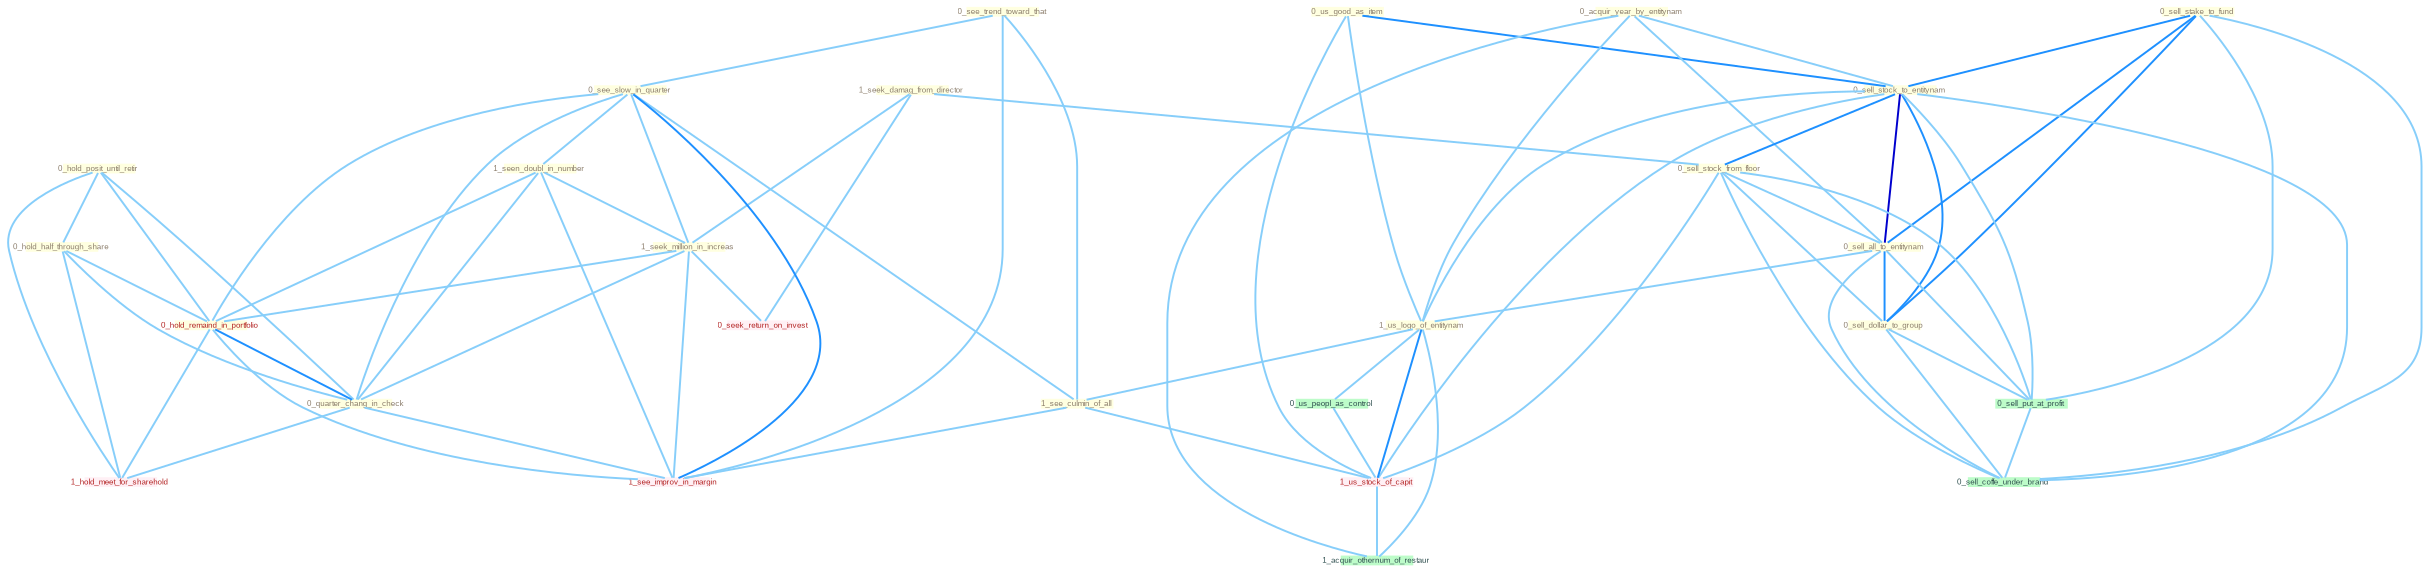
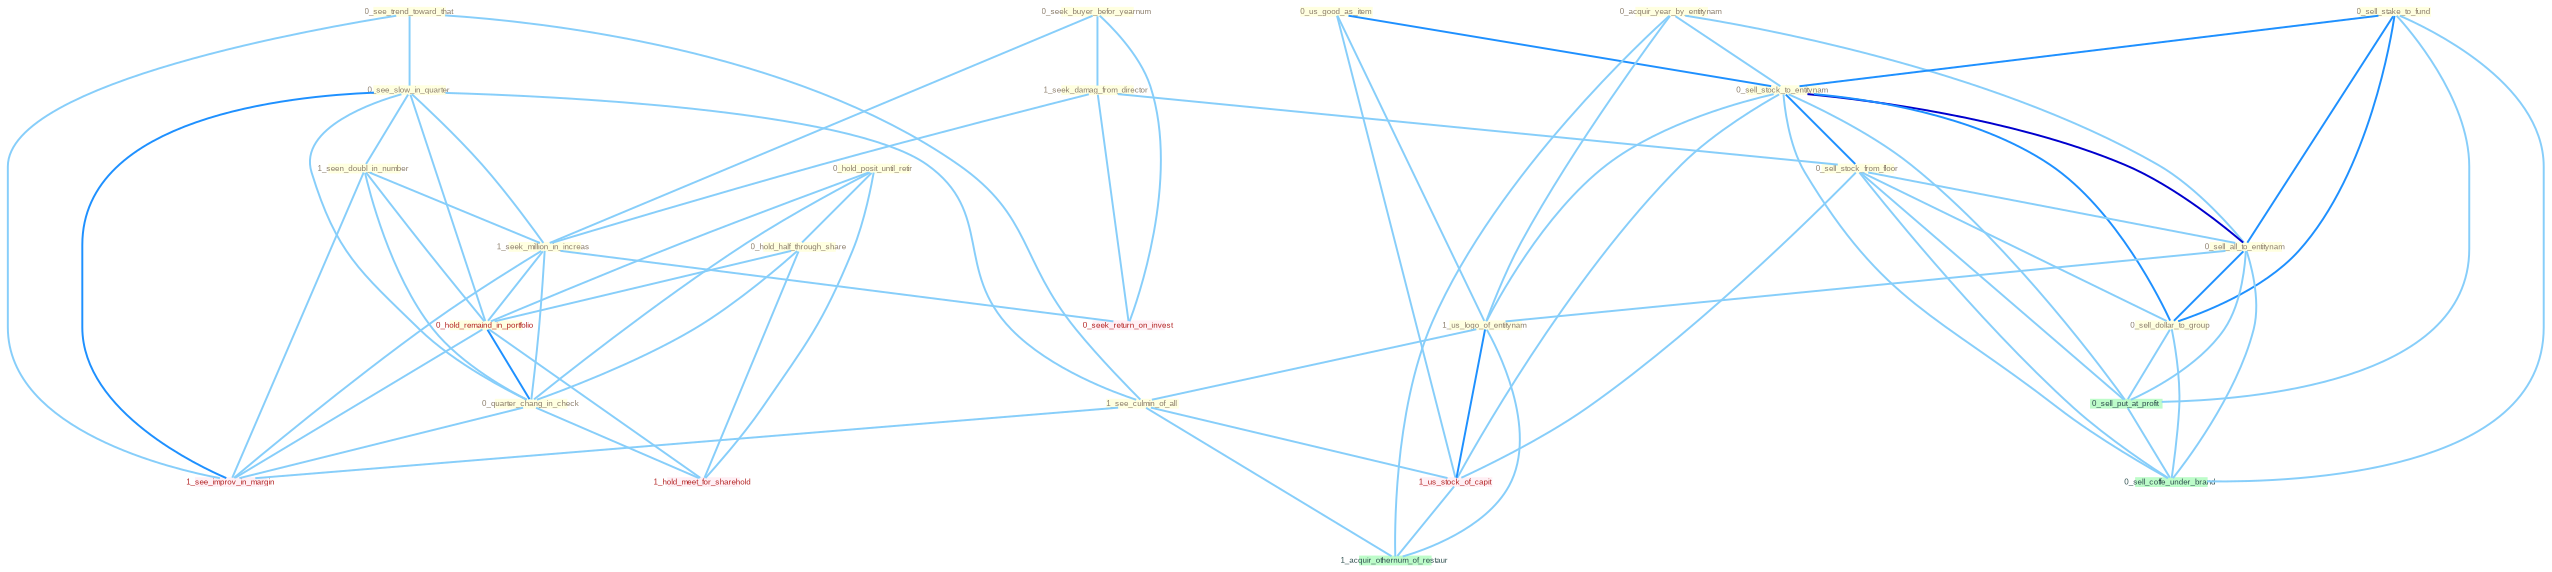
  graph {
    fontname="Liberation Sans"
    node [color="#ffffe0" fixedsize=true fontcolor="#8b7d6b" fontname="Liberation Sans" fontsize=4 shape=polygon style=filled]
    edge [color="#87cefa" fontname="Liberation Sans" w=1]
    "0_see_trend_toward_that " [height=.06 width=.5]
    "0_us_good_as_item " [height=.06 width=.5]
    "0_acquir_year_by_entitynam " [height=.06 width=.5]
    "0_sell_stake_to_fund " [height=.06 width=.5]
    "0_hold_posit_until_retir " [height=.06 width=.5]
+   "0_seek_buyer_befor_yearnum " [height=.06 width=.5]
    "1_seek_damag_from_director " [height=.06 width=.5]
    "0_see_slow_in_quarter " [height=.06 width=.5]
    "1_seen_doubl_in_number " [height=.06 width=.5]
    "0_sell_stock_to_entitynam " [height=.06 width=.5]
    "0_hold_half_through_share " [height=.06 width=.5]
    "0_sell_stock_from_floor " [height=.06 width=.5]
    "0_sell_all_to_entitynam " [height=.06 width=.5]
    "1_seek_million_in_increas " [height=.06 width=.5]
    "0_sell_dollar_to_group " [height=.06 width=.5]
    "0_hold_remaind_in_portfolio " [fontcolor="#b22222" height=.06 width=.5]
    n17 [height=.06 label="0_quarter_chang_in_check" width=.5]
    "1_us_logo_of_entitynam " [height=.06 width=.5]
    "1_see_culmin_of_all " [height=.06 width=.5]
    "0_seek_return_on_invest " [color="#fff0f5" fontcolor="#b22222" height=.06 width=.5]
    "1_us_stock_of_capit " [color="#fff0f5" fontcolor="#b22222" height=.06 width=.5]
    "1_see_improv_in_margin " [color="#fff0f5" fontcolor="#b22222" height=.06 width=.5]
    "1_hold_meet_for_sharehold " [color="#fff0f5" fontcolor="#b22222" height=.06 width=.5]
    "1_acquir_othernum_of_restaur " [color="#BDFCC9" fontcolor="#2f4f4f" height=.06 width=.5]
    "0_sell_put_at_profit " [color="#BDFCC9" fontcolor="#2f4f4f" height=.06 width=.5]
    "0_sell_coffe_under_brand " [color="#BDFCC9" fontcolor="#2f4f4f" height=.06 width=.5]
-   "0_us_peopl_as_control " [color="#BDFCC9" fontcolor="#2f4f4f" height=.06 width=.5]
    subgraph sub_1 {
      "0_see_trend_toward_that "
      "0_us_good_as_item "
      "0_acquir_year_by_entitynam "
      "0_sell_stake_to_fund "
      "0_hold_posit_until_retir "
+     "0_seek_buyer_befor_yearnum "
      "1_seek_damag_from_director "
      "0_see_slow_in_quarter "
      "1_seen_doubl_in_number "
      "0_sell_stock_to_entitynam "
      "0_hold_half_through_share "
      "0_sell_stock_from_floor "
      "0_sell_all_to_entitynam "
      "1_seek_million_in_increas "
      "0_sell_dollar_to_group "
      "0_hold_remaind_in_portfolio "
      n17
      "1_us_logo_of_entitynam "
      "1_see_culmin_of_all "
    }
    subgraph sub_2 {
      "0_seek_return_on_invest "
      "1_us_stock_of_capit "
      "1_see_improv_in_margin "
      "1_hold_meet_for_sharehold "
    }
    "0_see_trend_toward_that " -- "0_see_slow_in_quarter "
    "0_see_trend_toward_that " -- "1_see_culmin_of_all "
    "0_see_trend_toward_that " -- "1_see_improv_in_margin "
    "0_us_good_as_item " -- "0_sell_stock_to_entitynam " [color="#1e90ff" w=2]
    "0_us_good_as_item " -- "1_us_logo_of_entitynam "
    "0_us_good_as_item " -- "1_us_stock_of_capit "
    "0_acquir_year_by_entitynam " -- "0_sell_stock_to_entitynam "
    "0_acquir_year_by_entitynam " -- "0_sell_all_to_entitynam "
    "0_acquir_year_by_entitynam " -- "1_us_logo_of_entitynam "
    "0_acquir_year_by_entitynam " -- "1_acquir_othernum_of_restaur "
    "0_sell_stake_to_fund " -- "0_sell_stock_to_entitynam " [color="#1e90ff" w=2]
    "0_sell_stake_to_fund " -- "0_sell_all_to_entitynam " [color="#1e90ff" w=2]
    "0_sell_stake_to_fund " -- "0_sell_dollar_to_group " [color="#1e90ff" w=2]
    "0_sell_stake_to_fund " -- "0_sell_put_at_profit "
    "0_sell_stake_to_fund " -- "0_sell_coffe_under_brand "
    "0_hold_posit_until_retir " -- "0_hold_half_through_share "
    "0_hold_posit_until_retir " -- "0_hold_remaind_in_portfolio "
    "0_hold_posit_until_retir " -- n17
    "0_hold_posit_until_retir " -- "1_hold_meet_for_sharehold "
+   "0_seek_buyer_befor_yearnum " -- "1_seek_damag_from_director "
+   "0_seek_buyer_befor_yearnum " -- "1_seek_million_in_increas "
+   "0_seek_buyer_befor_yearnum " -- "0_seek_return_on_invest "
    "1_seek_damag_from_director " -- "0_sell_stock_from_floor "
    "1_seek_damag_from_director " -- "1_seek_million_in_increas "
    "1_seek_damag_from_director " -- "0_seek_return_on_invest "
    "0_see_slow_in_quarter " -- "1_seen_doubl_in_number "
    "0_see_slow_in_quarter " -- "1_seek_million_in_increas "
    "0_see_slow_in_quarter " -- "0_hold_remaind_in_portfolio "
    "0_see_slow_in_quarter " -- n17
    "0_see_slow_in_quarter " -- "1_see_culmin_of_all "
    "0_see_slow_in_quarter " -- "1_see_improv_in_margin " [color="#1e90ff" w=2]
    "1_seen_doubl_in_number " -- "1_seek_million_in_increas "
    "1_seen_doubl_in_number " -- "0_hold_remaind_in_portfolio "
    "1_seen_doubl_in_number " -- n17
    "1_seen_doubl_in_number " -- "1_see_improv_in_margin "
    "0_sell_stock_to_entitynam " -- "0_sell_stock_from_floor " [color="#1e90ff" w=2]
    "0_sell_stock_to_entitynam " -- "0_sell_all_to_entitynam " [color="#0000cd" w=3]
    "0_sell_stock_to_entitynam " -- "0_sell_dollar_to_group " [color="#1e90ff" w=2]
    "0_sell_stock_to_entitynam " -- "1_us_logo_of_entitynam "
    "0_sell_stock_to_entitynam " -- "1_us_stock_of_capit "
    "0_sell_stock_to_entitynam " -- "0_sell_put_at_profit "
    "0_sell_stock_to_entitynam " -- "0_sell_coffe_under_brand "
    "0_hold_half_through_share " -- "0_hold_remaind_in_portfolio "
    "0_hold_half_through_share " -- n17
    "0_hold_half_through_share " -- "1_hold_meet_for_sharehold "
    "0_sell_stock_from_floor " -- "0_sell_all_to_entitynam "
    "0_sell_stock_from_floor " -- "0_sell_dollar_to_group "
    "0_sell_stock_from_floor " -- "1_us_stock_of_capit "
    "0_sell_stock_from_floor " -- "0_sell_put_at_profit "
    "0_sell_stock_from_floor " -- "0_sell_coffe_under_brand "
    "0_sell_all_to_entitynam " -- "0_sell_dollar_to_group " [color="#1e90ff" w=2]
    "0_sell_all_to_entitynam " -- "1_us_logo_of_entitynam "
    "0_sell_all_to_entitynam " -- "0_sell_put_at_profit "
    "0_sell_all_to_entitynam " -- "0_sell_coffe_under_brand "
    "1_seek_million_in_increas " -- "0_hold_remaind_in_portfolio "
    "1_seek_million_in_increas " -- n17
    "1_seek_million_in_increas " -- "0_seek_return_on_invest "
    "1_seek_million_in_increas " -- "1_see_improv_in_margin "
    "0_sell_dollar_to_group " -- "0_sell_put_at_profit "
    "0_sell_dollar_to_group " -- "0_sell_coffe_under_brand "
    "0_hold_remaind_in_portfolio " -- n17 [color="#1e90ff" w=2]
    "0_hold_remaind_in_portfolio " -- "1_see_improv_in_margin "
    "0_hold_remaind_in_portfolio " -- "1_hold_meet_for_sharehold "
    n17 -- "1_see_improv_in_margin "
    n17 -- "1_hold_meet_for_sharehold "
    "1_us_logo_of_entitynam " -- "1_see_culmin_of_all "
    "1_us_logo_of_entitynam " -- "1_us_stock_of_capit " [color="#1e90ff" w=2]
    "1_us_logo_of_entitynam " -- "1_acquir_othernum_of_restaur "
-   "1_us_logo_of_entitynam " -- "0_us_peopl_as_control "
    "1_see_culmin_of_all " -- "1_us_stock_of_capit "
    "1_see_culmin_of_all " -- "1_see_improv_in_margin "
+   "1_see_culmin_of_all " -- "1_acquir_othernum_of_restaur "
    "1_us_stock_of_capit " -- "1_acquir_othernum_of_restaur "
    "0_sell_put_at_profit " -- "0_sell_coffe_under_brand "
-   "0_us_peopl_as_control " -- "1_us_stock_of_capit "
  }
